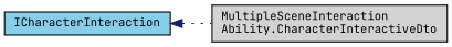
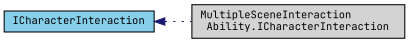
  digraph {
    rankdir=LR
    fontname="JetBrains Mono"
    node [color=black fontname="JetBrains Mono" fontsize=10 shape=record style=filled]
-   n1 [fillcolor=lightgrey fontcolor=black height=0.2 label="MultipleSceneInteraction\lAbility.CharacterInteractiveDto" width=0.4]
+   n1 [fillcolor=lightgrey fontcolor=black height=0.2 label="MultipleSceneInteraction\lAbility.ICharacterInteraction" width=0.4]
    n2 [fillcolor=skyblue height=0.2 label=ICharacterInteraction width=0.4]
    n2 -> n1 [color=midnightblue dir=back fontname="JetBrains Mono" fontsize=10 labelfontname=Calibrii labelfontsize=10 style=dotted]
  }
